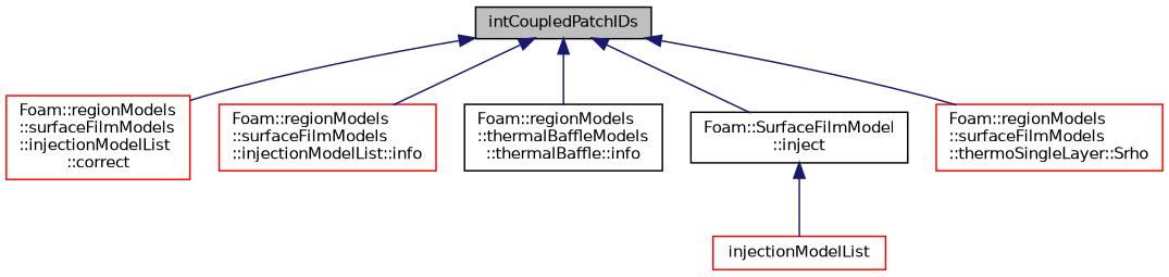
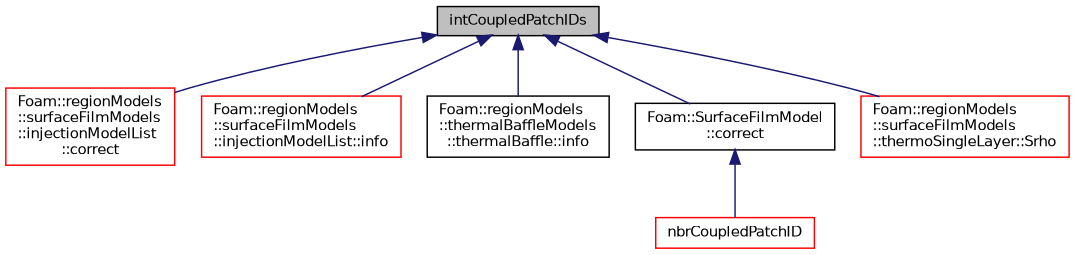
  digraph {
    rankdir=TB
    node [color=red fontname=Helvetica fontsize=10 shape=record]
    edge [color=midnightblue dir=back fontname=Helvetica fontsize=10 labelfontname=Helvetica labelfontsize=10 style=solid]
    n1 [color=black fillcolor=grey75 fontcolor=black height=0.2 label=intCoupledPatchIDs style=filled width=0.4]
    n2 [height=0.2 label="Foam::regionModels\l::surfaceFilmModels\l::injectionModelList\l::correct" width=0.4]
    n3 [height=0.2 label="Foam::regionModels\l::surfaceFilmModels\l::injectionModelList::info" width=0.4]
    n4 [color=black height=0.2 label="Foam::regionModels\l::thermalBaffleModels\l::thermalBaffle::info" width=0.4]
-   n5 [color=black height=0.2 label="Foam::SurfaceFilmModel\l::inject" width=0.4]
+   n5 [color=black height=0.2 label="Foam::SurfaceFilmModel\l::correct" width=0.4]
    n6 [height=0.2 label="Foam::regionModels\l::surfaceFilmModels\l::thermoSingleLayer::Srho" width=0.4]
-   n7 [height=0.2 label=injectionModelList width=0.4]
+   n7 [height=0.2 label=nbrCoupledPatchID width=0.4]
    n1 -> n2
    n1 -> n3
    n1 -> n4
    n1 -> n5
    n1 -> n6
    n5 -> n7
  }
